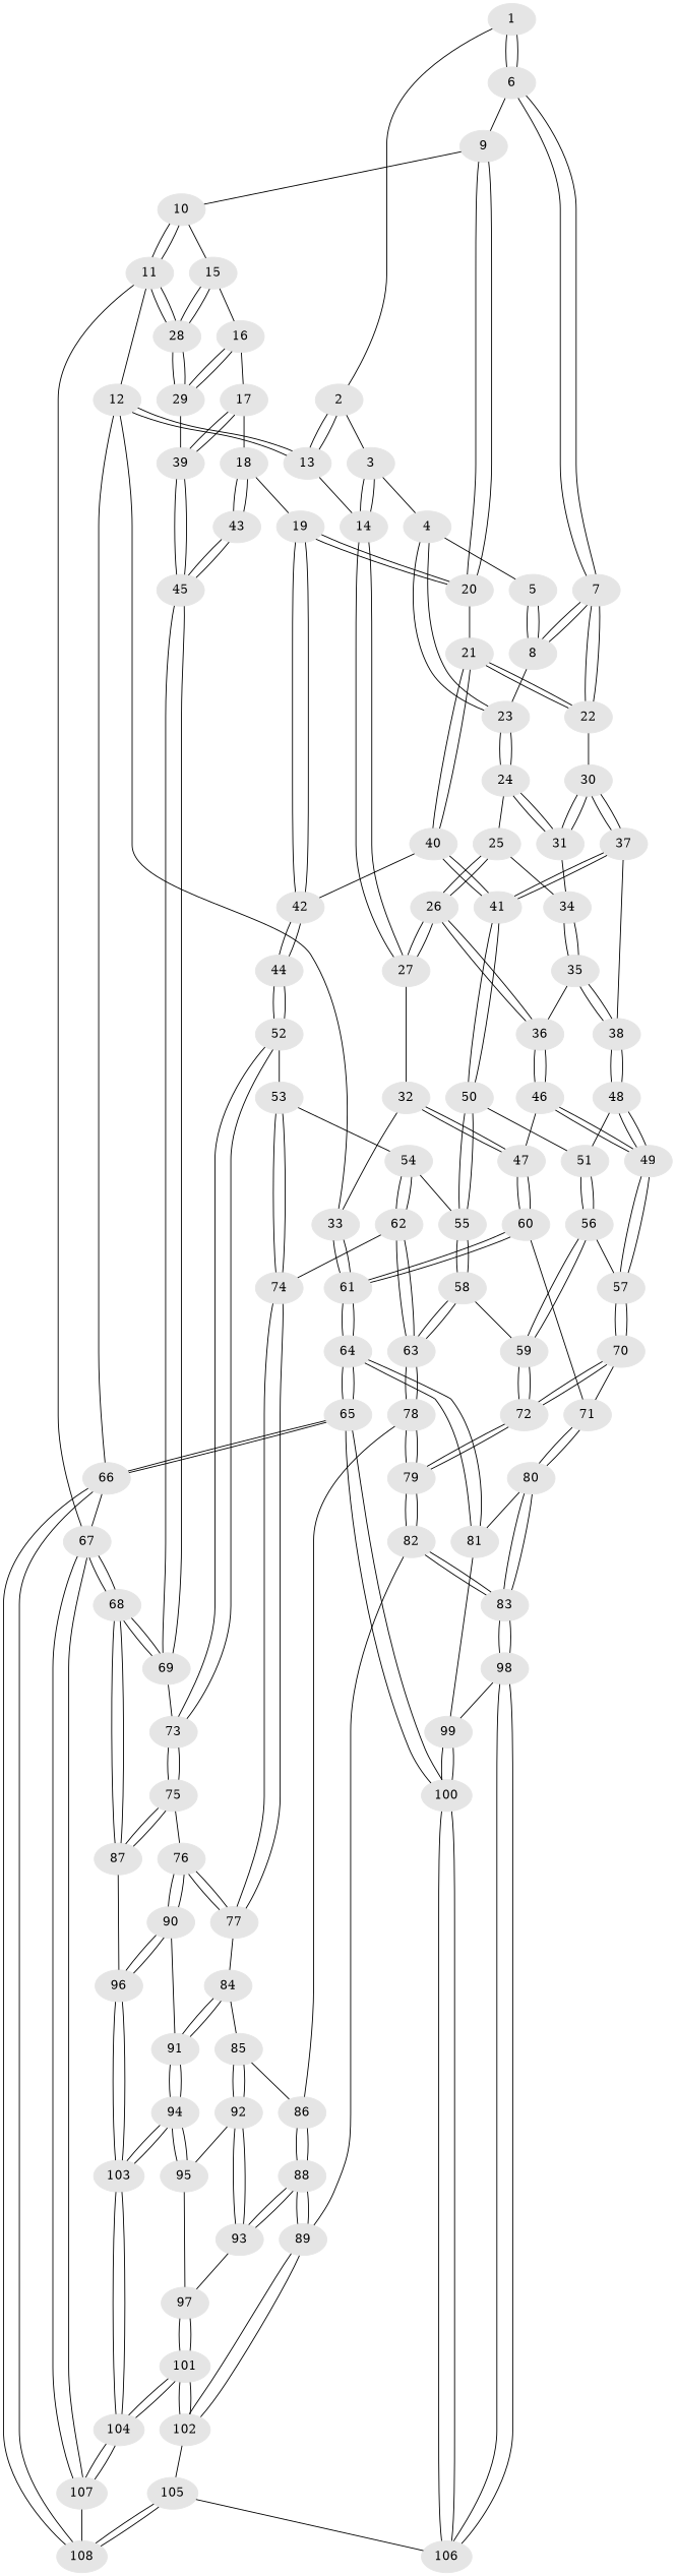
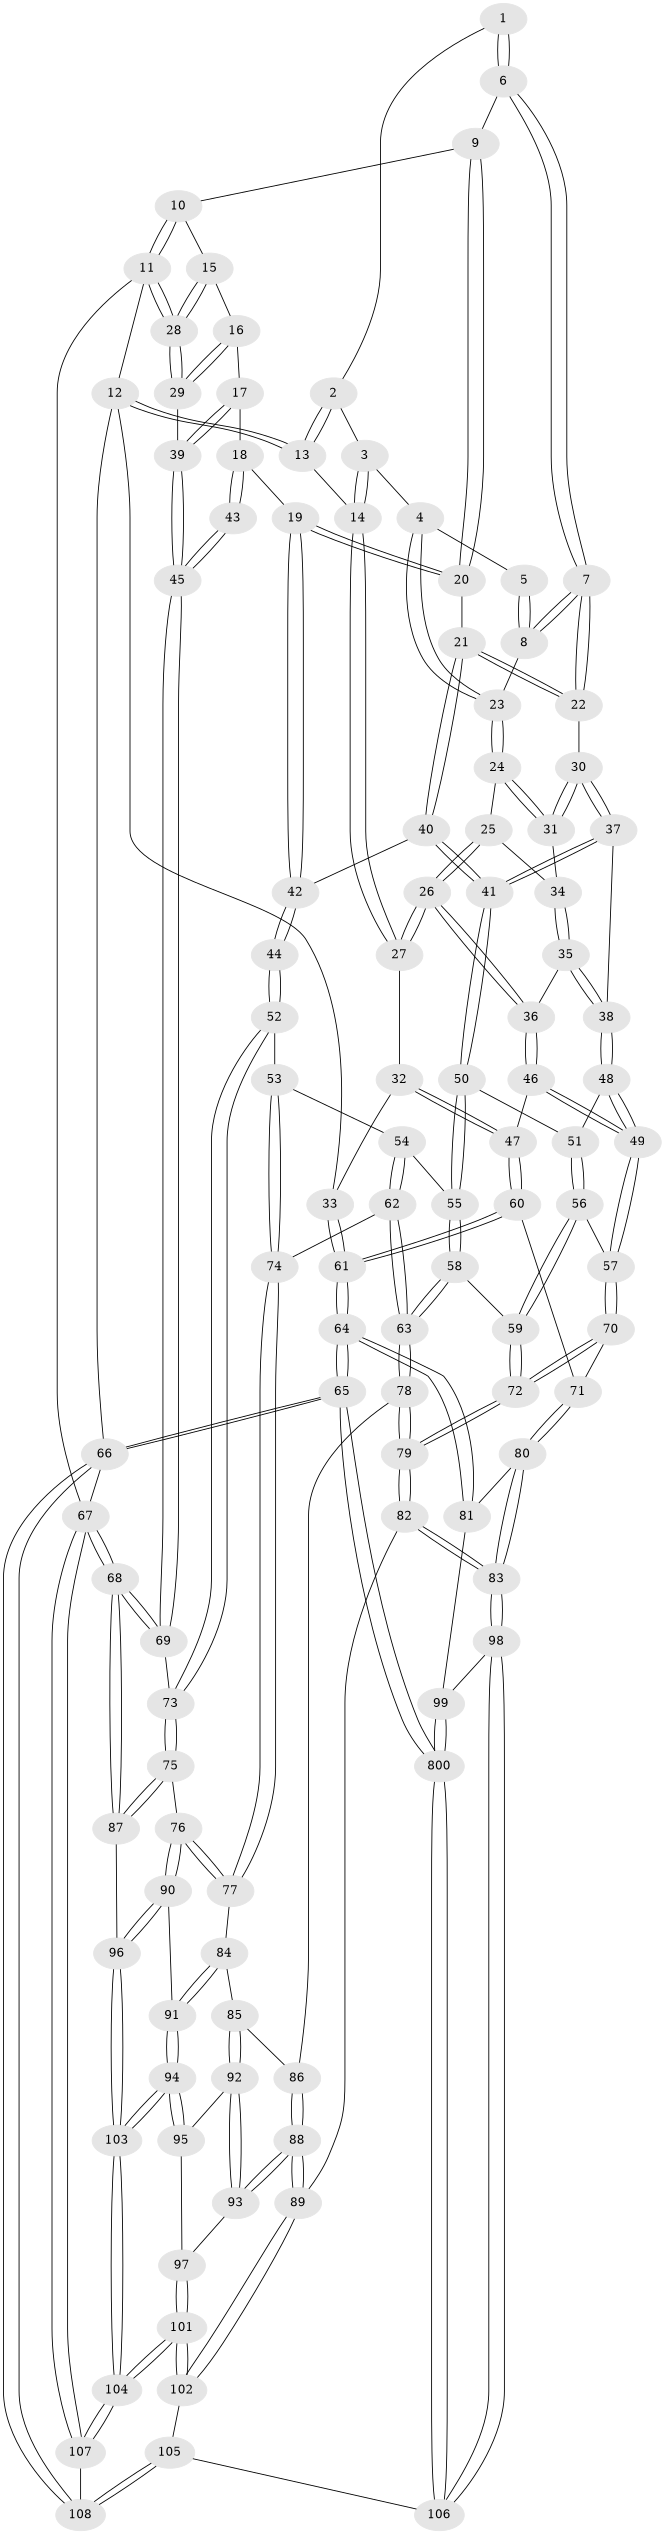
  graph {
    node [color=gray90 style=filled]
    1
    2
    6
    3
    13
    7
    9
    4
    14
    5
    23
    27
    8
    24
    22
    10
    20
    30
    11
    15
    21
    12
    28
    67
    16
    33
    66
    29
    68
    107
    61
    108
    32
    17
    18
    39
    19
    43
    45
    42
    44
    40
    41
    31
    37
    25
    26
    34
    36
    35
    46
    47
    38
    60
    64
    48
    49
    50
    51
    69
    55
    52
    53
    73
    57
    71
    56
    70
    58
    59
    54
    74
    75
    62
    77
    63
    72
    78
    79
    80
    65
    81
    86
-   100
+   100 [label=800]
    99
    106
    87
    96
    83
    82
    76
    84
    90
    91
    85
    88
    89
    98
    102
    92
    94
    93
    95
    103
    97
    105
    101
    104
    1 -- 2
    1 -- 6
    1 -- 6
    2 -- 3
    2 -- 13
    2 -- 13
    6 -- 7
    6 -- 7
    6 -- 9
    3 -- 4
    3 -- 14
    3 -- 14
    13 -- 14
    7 -- 8
    7 -- 8
    7 -- 22
    7 -- 22
    9 -- 10
    9 -- 20
    9 -- 20
    4 -- 5
    4 -- 23
    4 -- 23
    14 -- 27
    14 -- 27
    5 -- 8
    5 -- 8
    23 -- 24
    23 -- 24
    27 -- 32
    8 -- 23
    24 -- 31
    24 -- 31
    24 -- 25
    22 -- 30
    10 -- 11
    10 -- 11
    10 -- 15
    20 -- 21
    30 -- 31
    30 -- 31
    30 -- 37
    30 -- 37
    11 -- 12
    11 -- 28
    11 -- 28
    11 -- 67
    15 -- 28
    15 -- 28
    15 -- 16
    21 -- 22
    21 -- 22
    21 -- 40
    21 -- 40
    12 -- 13
    12 -- 13
    12 -- 33
    12 -- 66
    28 -- 29
    28 -- 29
    67 -- 68
    67 -- 68
    67 -- 107
    67 -- 107
    16 -- 29
    16 -- 29
    16 -- 17
    33 -- 61
    33 -- 61
    66 -- 67
    66 -- 108
    66 -- 108
    29 -- 39
    68 -- 69
    68 -- 69
    68 -- 87
    68 -- 87
    107 -- 108
    61 -- 64
    61 -- 64
    32 -- 33
    32 -- 47
    32 -- 47
    17 -- 18
    17 -- 39
    17 -- 39
    18 -- 19
    18 -- 43
    18 -- 43
    39 -- 45
    39 -- 45
    19 -- 20
    19 -- 20
    19 -- 42
    19 -- 42
    43 -- 45
    43 -- 45
    45 -- 69
    45 -- 69
    42 -- 44
    42 -- 44
    44 -- 52
    44 -- 52
    40 -- 42
    40 -- 41
    40 -- 41
    41 -- 50
    41 -- 50
    31 -- 34
    37 -- 41
    37 -- 41
    37 -- 38
    25 -- 26
    25 -- 26
    25 -- 34
    26 -- 27
    26 -- 27
    26 -- 36
    26 -- 36
    34 -- 35
    34 -- 35
    36 -- 46
    36 -- 46
    35 -- 36
    35 -- 38
    35 -- 38
    46 -- 47
    46 -- 49
    46 -- 49
    47 -- 60
    47 -- 60
    38 -- 48
    38 -- 48
    60 -- 61
    60 -- 61
    60 -- 71
    64 -- 65
    64 -- 65
    64 -- 81
    64 -- 81
    48 -- 49
    48 -- 49
    48 -- 51
    49 -- 57
    49 -- 57
    50 -- 51
    50 -- 55
    50 -- 55
    51 -- 56
    51 -- 56
    69 -- 73
    55 -- 58
    55 -- 58
    52 -- 53
    52 -- 73
    52 -- 73
    53 -- 54
    53 -- 74
    53 -- 74
    73 -- 75
    73 -- 75
    57 -- 70
    57 -- 70
    71 -- 80
    71 -- 80
    56 -- 57
    56 -- 59
    56 -- 59
    70 -- 71
    70 -- 72
    70 -- 72
    58 -- 59
    58 -- 63
    58 -- 63
    59 -- 72
    59 -- 72
    54 -- 55
    54 -- 62
    54 -- 62
    74 -- 77
    74 -- 77
    75 -- 87
    75 -- 87
    75 -- 76
    62 -- 74
    62 -- 63
    62 -- 63
    77 -- 84
    63 -- 78
    63 -- 78
    72 -- 79
    72 -- 79
    78 -- 79
    78 -- 79
    78 -- 86
    79 -- 82
    79 -- 82
    80 -- 81
    80 -- 83
    80 -- 83
    65 -- 66
    65 -- 66
    65 -- 100
    65 -- 100
    81 -- 99
    86 -- 88
    86 -- 88
    100 -- 106
    100 -- 106
    99 -- 100
    99 -- 100
    87 -- 96
    96 -- 103
    96 -- 103
    83 -- 98
    83 -- 98
    82 -- 83
    82 -- 83
    82 -- 89
    76 -- 77
    76 -- 77
    76 -- 90
    76 -- 90
    84 -- 91
    84 -- 91
    84 -- 85
    90 -- 96
    90 -- 96
    90 -- 91
    91 -- 94
    91 -- 94
    85 -- 86
    85 -- 92
    85 -- 92
    88 -- 89
    88 -- 89
    88 -- 93
    88 -- 93
    89 -- 102
    89 -- 102
    98 -- 99
    98 -- 106
    98 -- 106
    102 -- 105
    92 -- 93
    92 -- 93
    92 -- 95
    94 -- 95
    94 -- 95
    94 -- 103
    94 -- 103
    93 -- 97
    95 -- 97
    103 -- 104
    103 -- 104
    97 -- 101
    97 -- 101
    105 -- 108
    105 -- 108
    105 -- 106
    101 -- 102
    101 -- 102
    101 -- 104
    101 -- 104
    104 -- 107
    104 -- 107
  }
